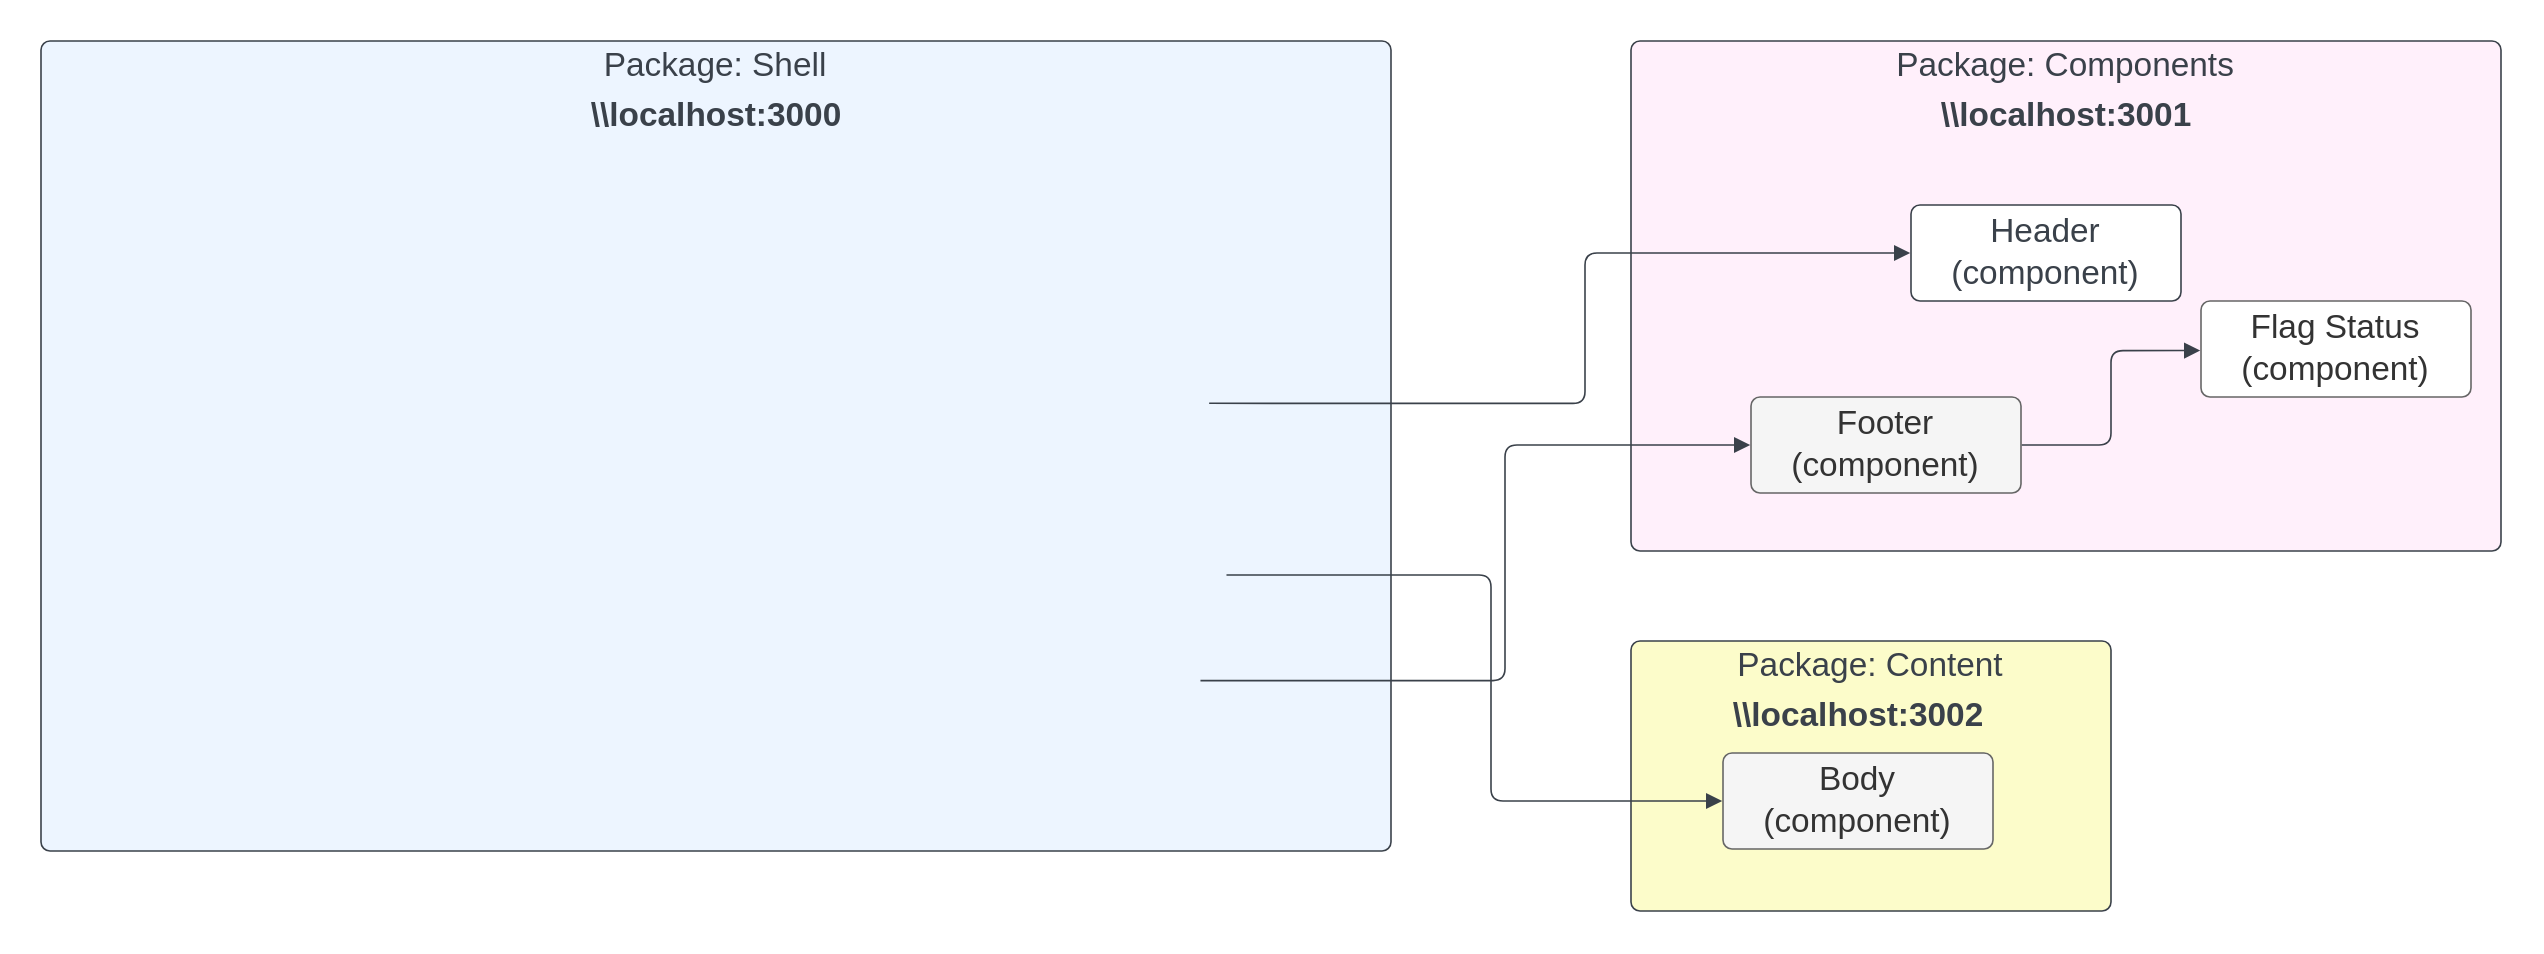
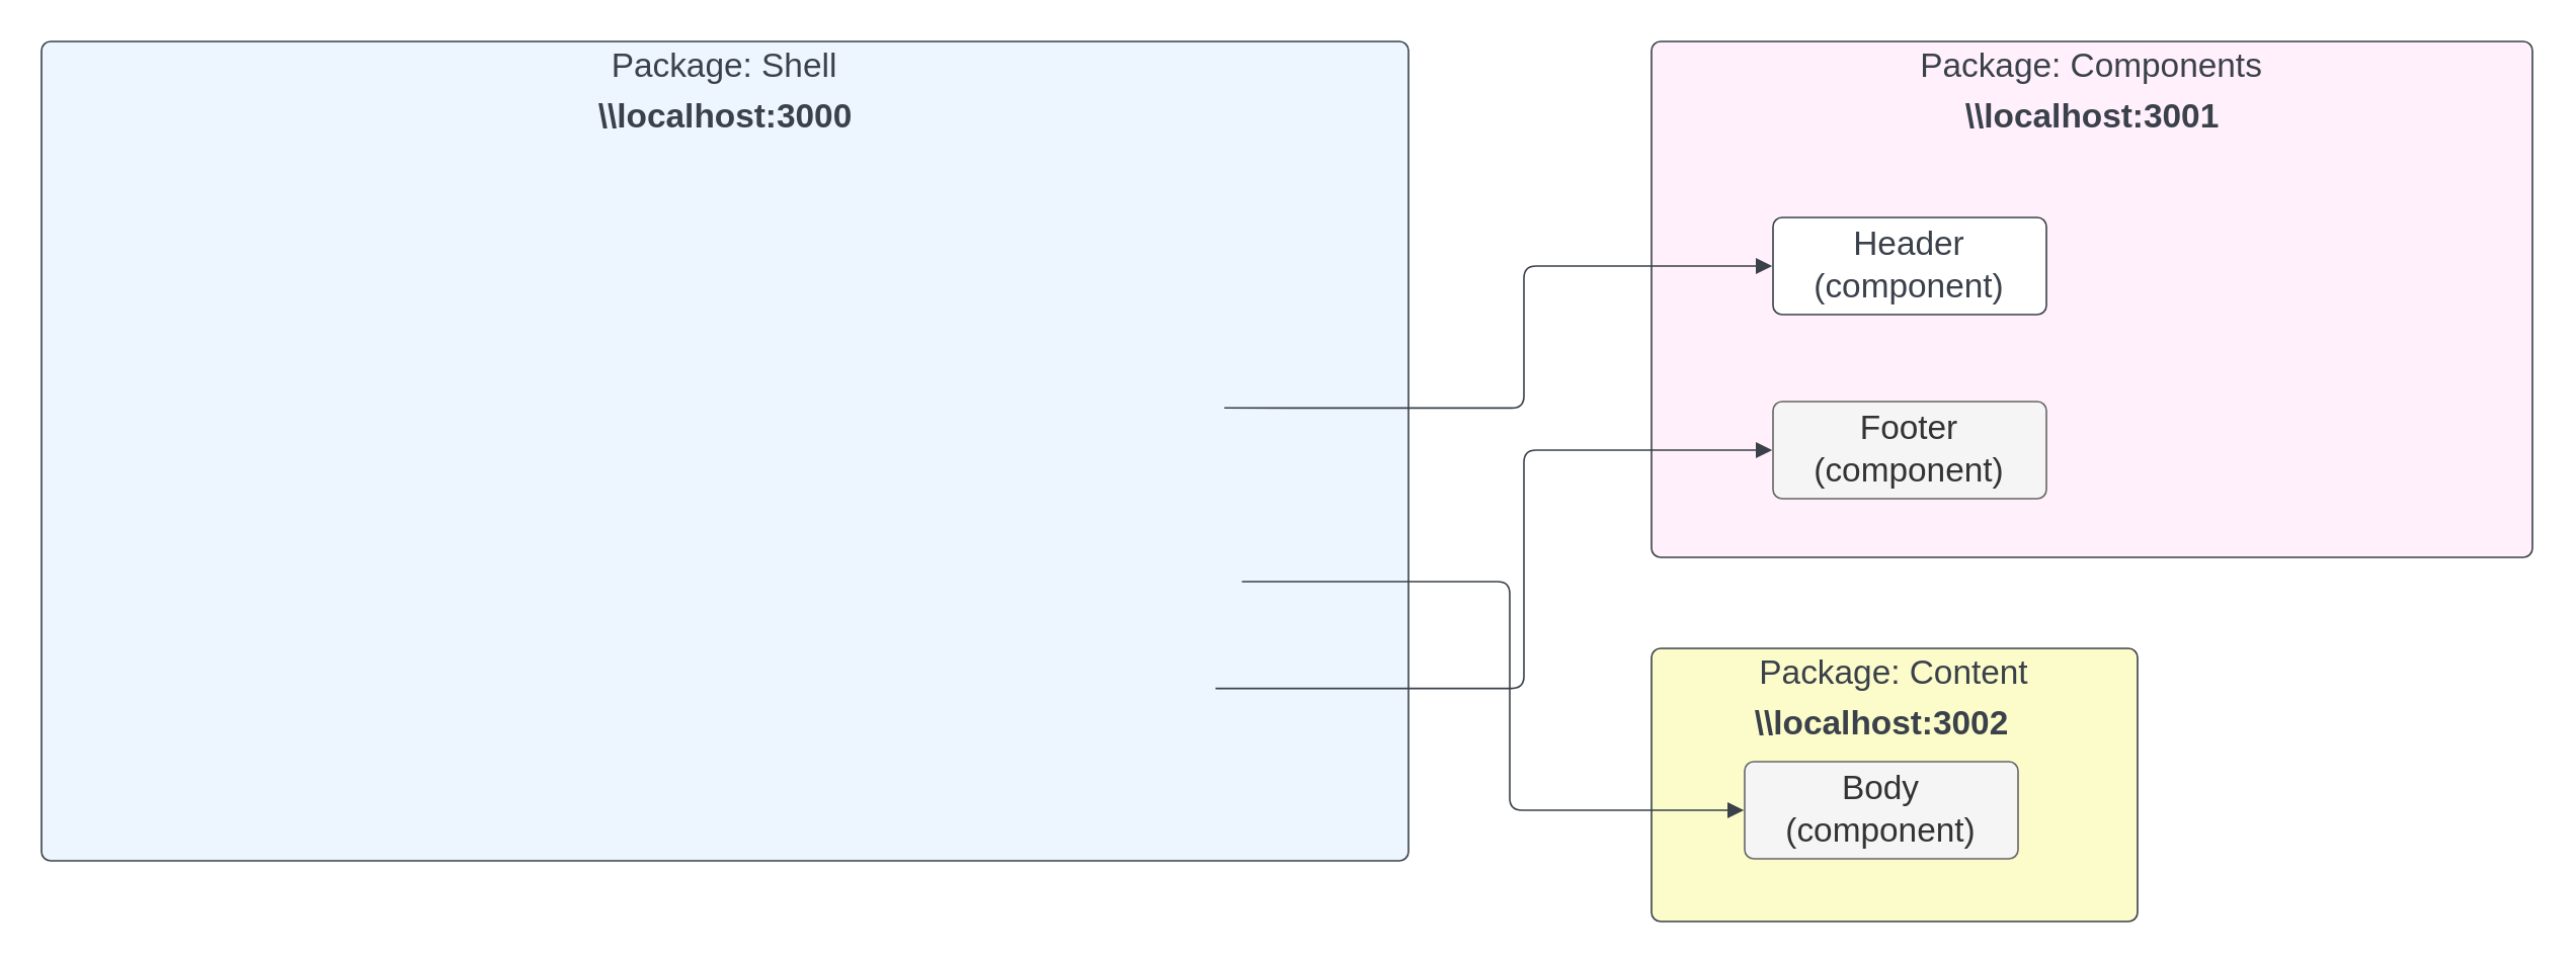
  <mxCell id="0" />
  <mxCell id="1" parent="0" />
  <mxCell id="2" value="Package: Content" style="html=1;overflow=block;blockSpacing=1;whiteSpace=wrap;fontSize=16.7;fontColor=#3a414a;spacing=3.8;verticalAlign=top;strokeColor=#3a414a;strokeOpacity=100;fillOpacity=100;rounded=1;absoluteArcSize=1;arcSize=9;fillColor=#fcfcca;strokeWidth=0.8;" vertex="1" parent="1"><mxGeometry x="815" y="320" width="240" height="135" as="geometry" /></mxCell>
  <mxCell id="3" value="Package: Components" style="html=1;overflow=block;blockSpacing=1;whiteSpace=wrap;fontSize=16.7;fontColor=#3a414a;spacing=3.8;verticalAlign=top;strokeColor=#3a414a;strokeOpacity=100;fillOpacity=100;rounded=1;absoluteArcSize=1;arcSize=9;fillColor=#fff0fb;strokeWidth=0.8;" vertex="1" parent="1"><mxGeometry x="815" y="20" width="435" height="255" as="geometry" /></mxCell>
  <mxCell id="4" value="Package: Shell" style="html=1;overflow=block;blockSpacing=1;whiteSpace=wrap;fontSize=16.7;fontColor=#3a414a;spacing=3.8;verticalAlign=top;strokeColor=#3a414a;strokeOpacity=100;fillOpacity=100;rounded=1;absoluteArcSize=1;arcSize=9;fillColor=#edf5ff;strokeWidth=0.8;" vertex="1" parent="1"><mxGeometry x="20" y="20" width="675" height="405" as="geometry" /></mxCell>
- <mxCell id="5" value="Header&#10;(component)" style="html=1;overflow=block;blockSpacing=1;whiteSpace=wrap;fontSize=16.7;fontColor=#3a414a;spacing=3.8;strokeColor=#3a414a;strokeOpacity=100;rounded=1;absoluteArcSize=1;arcSize=9;strokeWidth=0.8;fillColor=#FFFFFF;" vertex="1" parent="1"><mxGeometry x="955" y="102" width="135" height="48" as="geometry" /></mxCell>
- <mxCell id="6" value="Flag Status (component)" style="html=1;overflow=block;blockSpacing=1;whiteSpace=wrap;fontSize=16.7;fontColor=#333333;spacing=3.8;strokeColor=#666666;strokeOpacity=100;rounded=1;absoluteArcSize=1;arcSize=9;strokeWidth=0.8;fillColor=#FFFFFF;" vertex="1" parent="1"><mxGeometry x="1100" y="150" width="135" height="48" as="geometry" /></mxCell>
+ <mxCell id="5" value="Header&#10;(component)" style="html=1;overflow=block;blockSpacing=1;whiteSpace=wrap;fontSize=16.7;fontColor=#3a414a;spacing=3.8;strokeColor=#3a414a;strokeOpacity=100;rounded=1;absoluteArcSize=1;arcSize=9;strokeWidth=0.8;fillColor=#FFFFFF;" vertex="1" parent="1"><mxGeometry x="875" y="107" width="135" height="48" as="geometry" /></mxCell>
  <mxCell id="7" value="Body&#10;(component)" style="html=1;overflow=block;blockSpacing=1;whiteSpace=wrap;fontSize=16.7;fontColor=#333333;spacing=3.8;strokeColor=#666666;strokeOpacity=100;rounded=1;absoluteArcSize=1;arcSize=9;strokeWidth=0.8;fillColor=#f5f5f5;" vertex="1" parent="1"><mxGeometry x="861" y="376" width="135" height="48" as="geometry" /></mxCell>
  <mxCell id="8" value="Footer&#10;(component)" style="html=1;overflow=block;blockSpacing=1;whiteSpace=wrap;fontSize=16.7;fontColor=#333333;spacing=3.8;strokeColor=#666666;strokeOpacity=100;rounded=1;absoluteArcSize=1;arcSize=9;strokeWidth=0.8;fillColor=#f5f5f5;" vertex="1" parent="1"><mxGeometry x="875" y="198" width="135" height="48" as="geometry" /></mxCell>
- <mxCell id="9" value="" style="html=1;jettySize=18;whiteSpace=wrap;fontSize=13;strokeColor=#3a414a;strokeOpacity=100;strokeWidth=0.8;rounded=1;arcSize=12;edgeStyle=orthogonalEdgeStyle;startArrow=none;endArrow=block;endFill=1;exitX=1.003;exitY=0.5;exitPerimeter=0;entryX=-0.003;entryY=0.516;entryPerimeter=0;" edge="1" parent="1" source="8" target="6"><mxGeometry width="100" height="100" relative="1" as="geometry"><Array as="points" /></mxGeometry></mxCell>
  <mxCell id="10" value="" style="points=[[0.954,0.381,0],[0.946,0.817,0],[0.97,0.651,0]];html=1;overflow=block;blockSpacing=1;whiteSpace=wrap;shape=image;fontSize=13;spacing=0;strokeColor=none;strokeOpacity=100;strokeWidth=0;image=https://images.lucid.app/images/3c11c47a-eaae-4b62-af1b-d26423ee5b3d/content;imageAspect=0;" vertex="1" parent="1"><mxGeometry x="87" y="80" width="542" height="318" as="geometry" /></mxCell>
  <mxCell id="11" value="" style="html=1;jettySize=18;whiteSpace=wrap;fontSize=13;strokeColor=#3a414a;strokeOpacity=100;strokeWidth=0.8;rounded=1;arcSize=12;edgeStyle=orthogonalEdgeStyle;startArrow=none;endArrow=block;endFill=1;exitX=0.954;exitY=0.381;exitPerimeter=0;entryX=-0.003;entryY=0.5;entryPerimeter=0;" edge="1" parent="1" source="10" target="5"><mxGeometry width="100" height="100" relative="1" as="geometry"><Array as="points" /></mxGeometry></mxCell>
  <mxCell id="12" value="" style="html=1;jettySize=18;whiteSpace=wrap;fontSize=13;strokeColor=#3a414a;strokeOpacity=100;strokeWidth=0.8;rounded=1;arcSize=12;edgeStyle=orthogonalEdgeStyle;startArrow=none;endArrow=block;endFill=1;exitX=0.946;exitY=0.817;exitPerimeter=0;entryX=-0.003;entryY=0.5;entryPerimeter=0;" edge="1" parent="1" source="10" target="8"><mxGeometry width="100" height="100" relative="1" as="geometry"><Array as="points" /></mxGeometry></mxCell>
  <mxCell id="13" value="\\localhost:3000" style="html=1;overflow=block;blockSpacing=1;whiteSpace=wrap;fontSize=16.7;fontColor=#3a414a;fontStyle=1;spacing=0;fillColor=none;strokeWidth=1.5;strokeColor=none;" vertex="1" parent="1"><mxGeometry x="268" y="35" width="180" height="45" as="geometry" /></mxCell>
  <mxCell id="14" value="\\localhost:3002" style="html=1;overflow=block;blockSpacing=1;whiteSpace=wrap;fontSize=16.7;fontColor=#3a414a;fontStyle=1;spacing=0;fillColor=none;strokeWidth=1.5;strokeColor=none;" vertex="1" parent="1"><mxGeometry x="839" y="335" width="180" height="45" as="geometry" /></mxCell>
  <mxCell id="15" value="\\localhost:3001" style="html=1;overflow=block;blockSpacing=1;whiteSpace=wrap;fontSize=16.7;fontColor=#3a414a;fontStyle=1;spacing=0;fillColor=none;strokeWidth=1.5;strokeColor=none;" vertex="1" parent="1"><mxGeometry x="943" y="35" width="180" height="45" as="geometry" /></mxCell>
  <mxCell id="16" value="" style="html=1;jettySize=18;whiteSpace=wrap;fontSize=13;strokeColor=#3a414a;strokeOpacity=100;strokeWidth=0.8;rounded=1;arcSize=12;edgeStyle=orthogonalEdgeStyle;startArrow=none;endArrow=block;endFill=1;exitX=0.97;exitY=0.651;exitPerimeter=0;entryX=-0.003;entryY=0.5;entryPerimeter=0;" edge="1" parent="1" source="10" target="7"><mxGeometry width="100" height="100" relative="1" as="geometry"><Array as="points" /></mxGeometry></mxCell>
